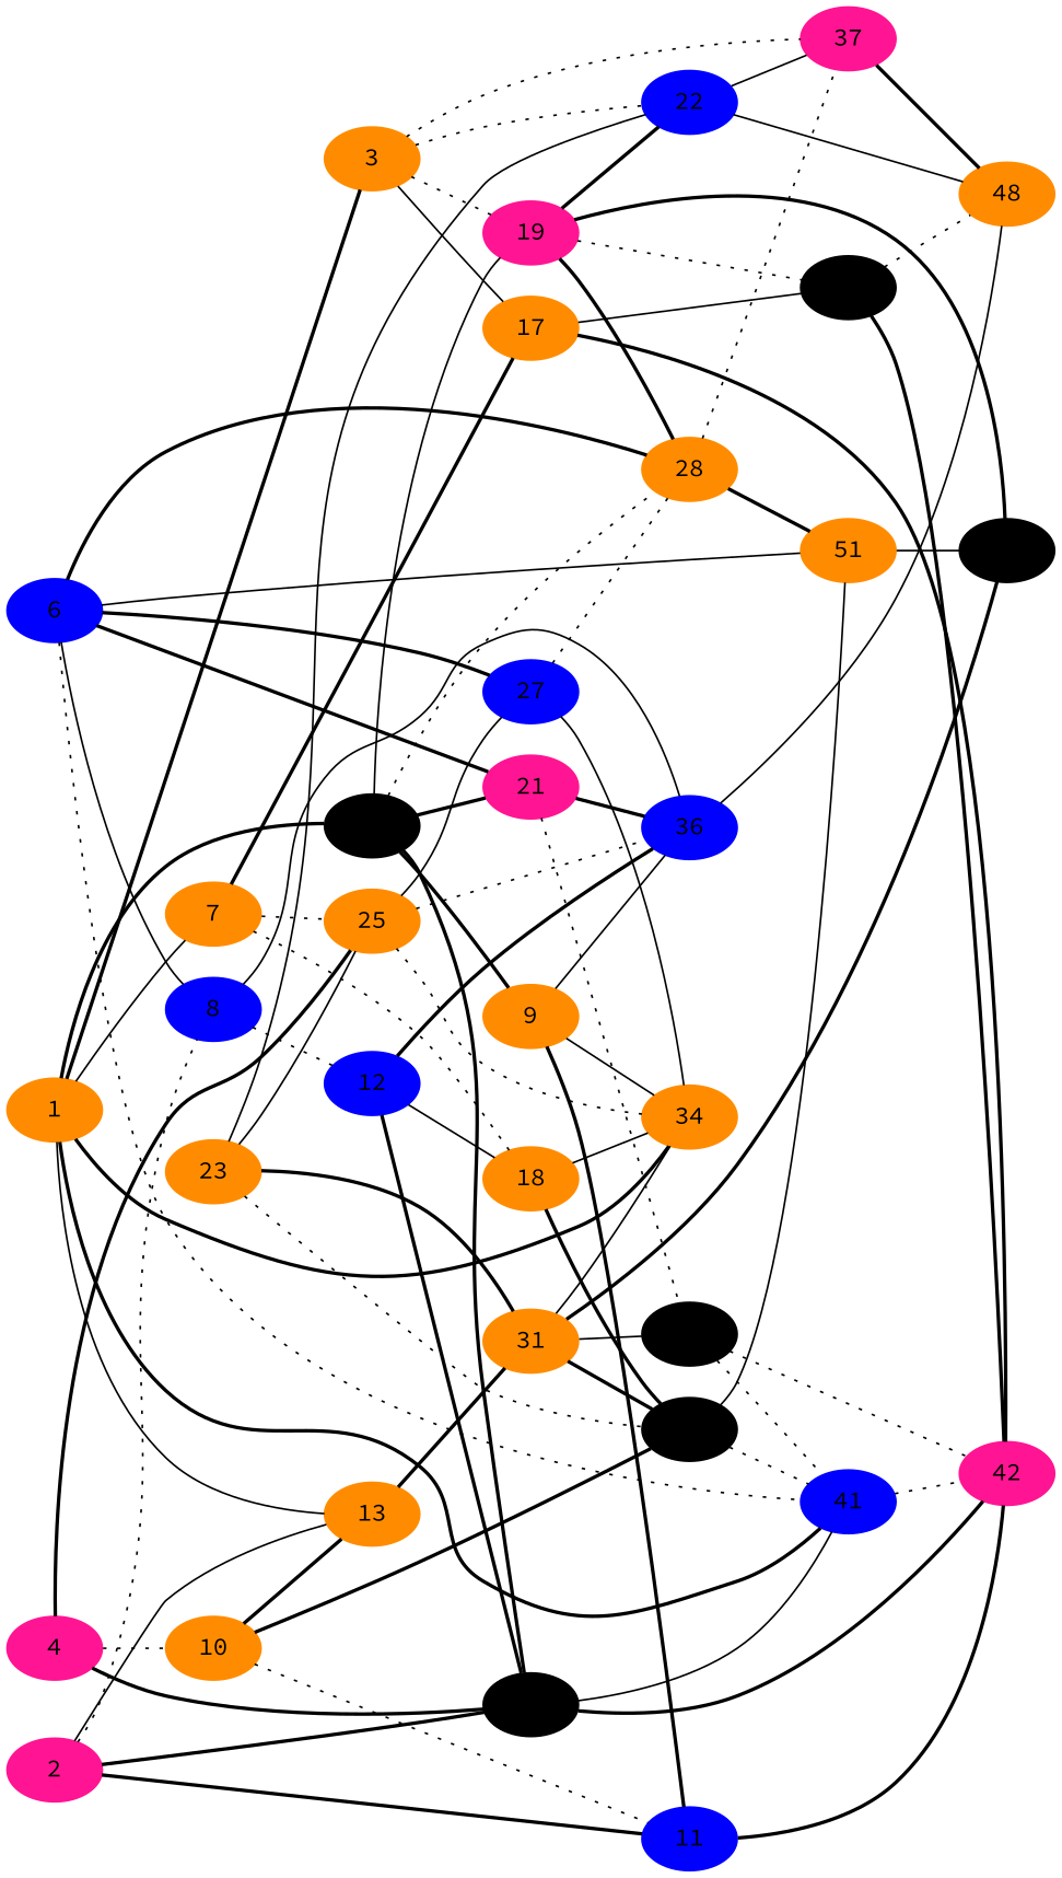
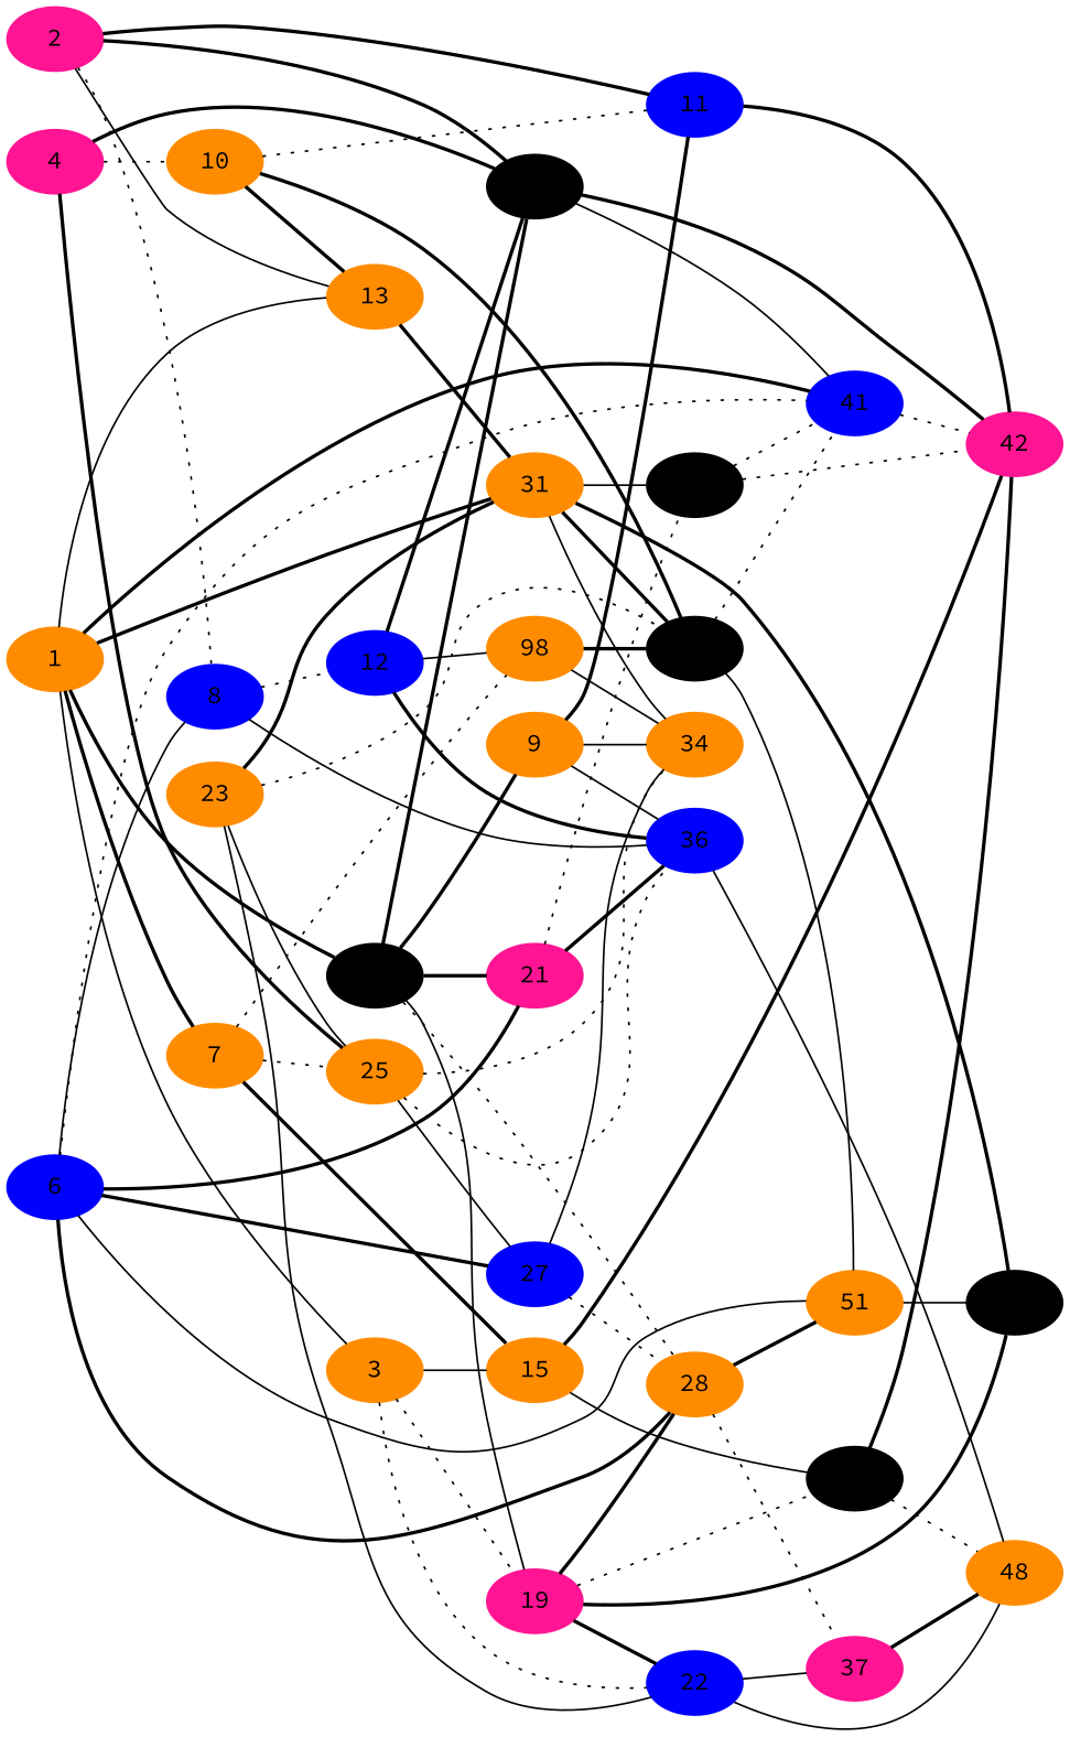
  graph {
    fontname="Source Code Pro"
    rankdir=LR
    node [color=darkorange fontname="Source Code Pro" style=filled]
    edge [fontname="Source Code Pro" style=bold]
    1 [super="+17"]
    3 [super="+39"]
    5 [color=black super="+46"]
    7
    13
    34 [super="+45"]
    41 [color=blue super="+43"]
-   15 [label=17]
+   15
    19 [color=deeppink super="+47"]
    22 [color=blue super="+24"]
    37 [color=deeppink]
    14 [color=black super="+23"]
    9
    21 [color=deeppink]
    28 [super="+30"]
    25 [super="+26"]
-   18
+   18 [label=98]
    31 [super="+38"]
    42 [color=deeppink super="+49"]
    8 [color=blue super="+32"]
    12 [color=blue]
    36 [color=blue super="+50"]
    2 [color=deeppink]
    11 [color=blue]
    29 [color=black]
    52 [color=black]
    48
    4 [color=deeppink]
    10
    40 [color=black super="+44"]
    27 [color=blue]
    33 [color=black]
    51
    6 [color=blue super="+35"]
    n35 [label=23]
-   1 -- 3
+   1 -- 3 [style=solid]
    1 -- 5
-   1 -- 7 [style=solid]
+   1 -- 7
    1 -- 13 [style=solid]
-   1 -- 34
+   1 -- 31
    1 -- 41
    3 -- 15 [style=solid]
    3 -- 19 [style=dotted]
    3 -- 22 [style=dotted weight=2]
-   3 -- 37 [style=dotted]
    5 -- 19 [style=solid]
    5 -- 14
    5 -- 9
    5 -- 21
    5 -- 28 [style=dotted]
    7 -- 15
    7 -- 25 [style=dotted]
    7 -- 18 [style=dotted]
    13 -- 31
    41 -- 42 [style=dotted]
    15 -- 42
    15 -- 29 [style=solid]
    19 -- 22
    19 -- 28
    19 -- 29 [style=dotted]
    19 -- 52
    22 -- 37 [style=solid]
    22 -- 48 [style=solid]
    37 -- 48
    14 -- 41 [style=solid]
    14 -- 42
    9 -- 34 [style=solid]
    9 -- 36 [style=solid]
    9 -- 11
    21 -- 36
    21 -- 33 [style=dotted]
    28 -- 37 [style=dotted]
    28 -- 51
    25 -- 34 [style=dotted]
    25 -- 36 [style=dotted]
    25 -- 27 [style=solid]
    18 -- 34 [style=solid]
    18 -- 40
    31 -- 34 [style=solid]
    31 -- 52
    31 -- 40
    31 -- 33 [style=solid]
    8 -- 12 [style=dotted]
    8 -- 36 [style=solid]
    12 -- 14
    12 -- 18 [style=solid]
    12 -- 36
    36 -- 48 [style=solid]
    2 -- 13 [style=solid]
    2 -- 14
    2 -- 8 [style=dotted]
    2 -- 11
    11 -- 42
    29 -- 42
    29 -- 48 [style=dotted]
    4 -- 14
    4 -- 25
    4 -- 10 [style=dotted]
    10 -- 13
    10 -- 11 [style=dotted]
    10 -- 40
    40 -- 41 [style=dotted]
    40 -- 51 [style=solid]
    27 -- 34 [style=solid]
    27 -- 28 [style=dotted]
    33 -- 41 [style=dotted]
    33 -- 42 [style=dotted]
    51 -- 52 [style=solid]
    6 -- 41 [style=dotted]
    6 -- 21
    6 -- 28
    6 -- 8 [style=solid]
    6 -- 27
    6 -- 51 [style=solid]
    n35 -- 22 [style=solid]
    n35 -- 25 [style=solid]
    n35 -- 31
    n35 -- 40 [style=dotted]
  }
